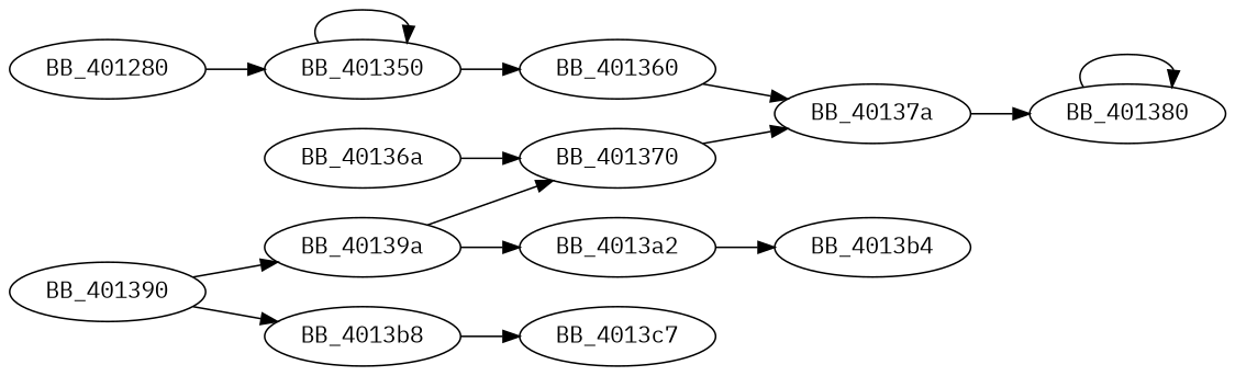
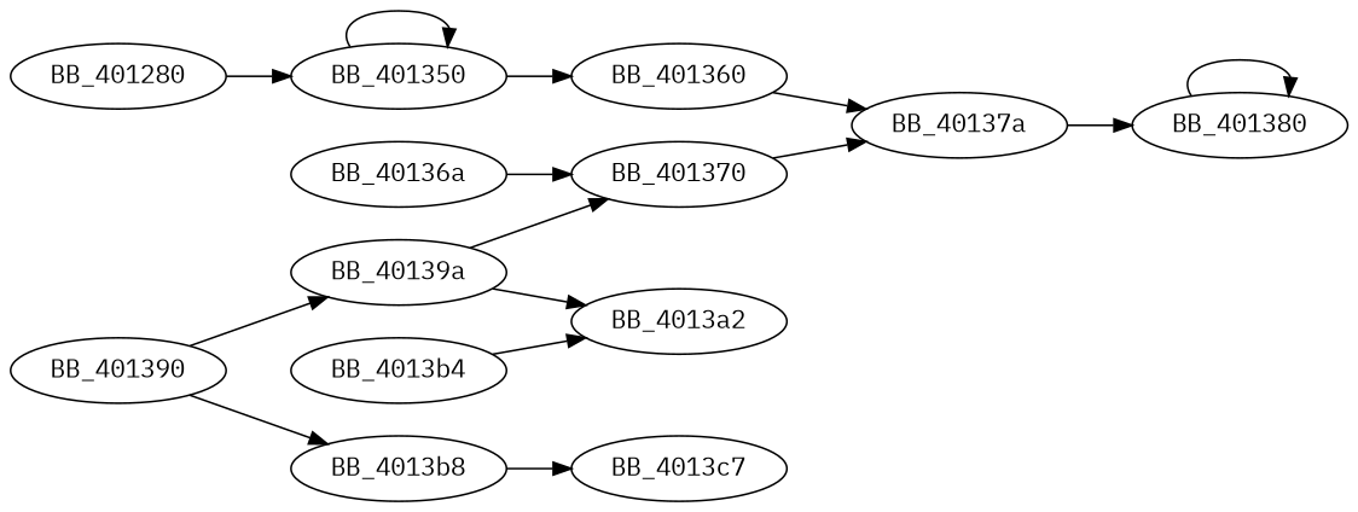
  digraph {
    fontname="IBM Plex Mono"
    rankdir=LR
    node [fontname="IBM Plex Mono"]
    edge [fontname="IBM Plex Mono"]
    BB_401280
    BB_401350
    BB_401360
    BB_40137a
    BB_40136a
    BB_401370
    BB_401380
    BB_401390
    BB_40139a
    BB_4013b8
    BB_4013a2
    BB_4013c7
    BB_4013b4
    BB_401280 -> BB_401350
    BB_401350 -> BB_401350
    BB_401350 -> BB_401360
    BB_401360 -> BB_40137a
    BB_40137a -> BB_401380
    BB_40136a -> BB_401370
    BB_401370 -> BB_40137a
    BB_401380 -> BB_401380
    BB_401390 -> BB_40139a
    BB_401390 -> BB_4013b8
    BB_40139a -> BB_401370
    BB_40139a -> BB_4013a2
    BB_4013b8 -> BB_4013c7
-   BB_4013a2 -> BB_4013b4
+   BB_4013b4 -> BB_4013a2
  }
